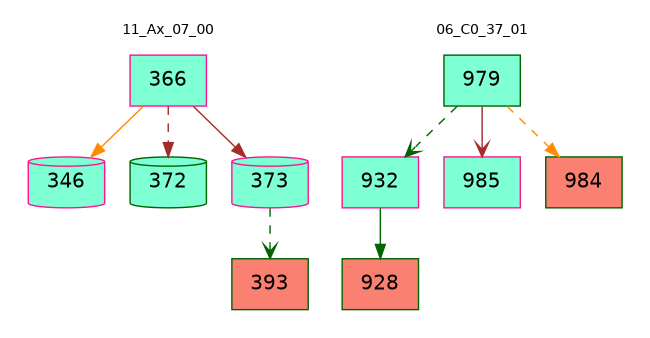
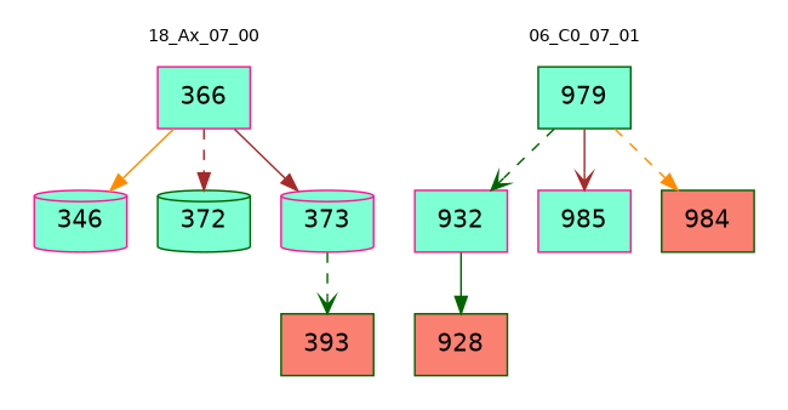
  digraph {
    fontname="DejaVu Sans"
    node [color=deeppink fillcolor=aquamarine fontname="DejaVu Sans" shape=box style=filled]
    edge [arrowhead=normal color=brown fontname="DejaVu Sans" style=solid]
    n1 [label=366]
    n2 [label=346 shape=cylinder]
    n3 [color=darkgreen label=372 shape=cylinder]
    n4 [label=373 shape=cylinder]
    n5 [color=darkgreen fillcolor=salmon label=393]
    n6 [color=darkgreen label=979]
    n7 [label=932]
    n8 [label=985]
    n9 [color=darkgreen fillcolor=salmon label=984]
    n10 [color=darkgreen fillcolor=salmon label=928]
    subgraph cluster_1 {
      color=white
      fontsize=10
-     label="11_Ax_07_00"
+     label="18_Ax_07_00"
      n1
      n2
      n3
      n4
      n5
    }
    subgraph cluster_2 {
      color=white
      fontsize=10
-     label="06_C0_37_01"
+     label="06_C0_07_01"
      n6
      n7
      n8
      n9
      n10
    }
    n1 -> n2 [color=darkorange]
    n1 -> n3 [style=dashed]
    n1 -> n4
    n4 -> n5 [arrowhead=vee color=darkgreen style=dashed]
    n6 -> n7 [arrowhead=vee color=darkgreen style=dashed]
    n6 -> n8 [arrowhead=vee]
    n6 -> n9 [color=darkorange style=dashed]
    n7 -> n10 [color=darkgreen]
  }
